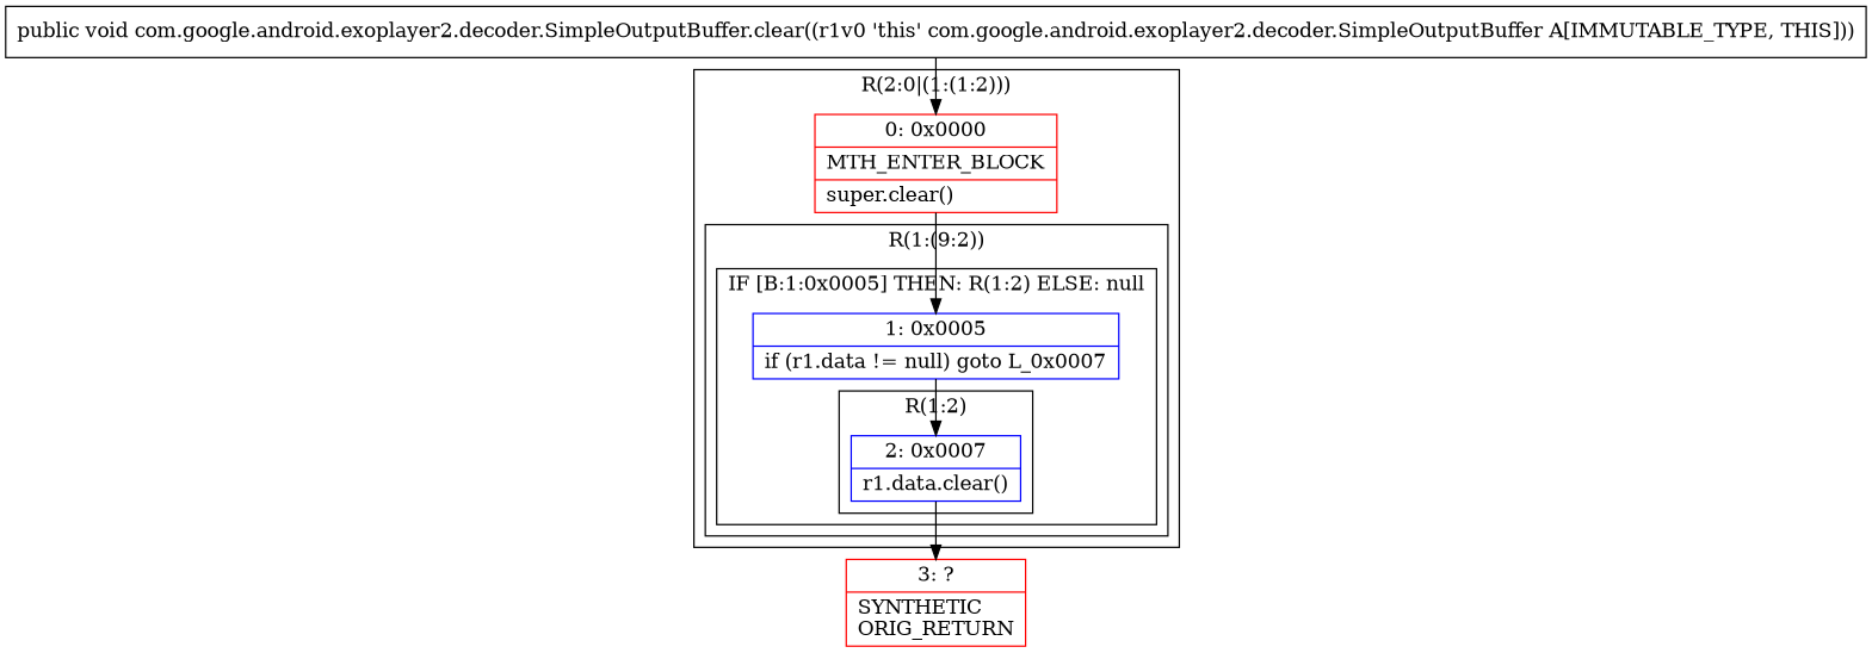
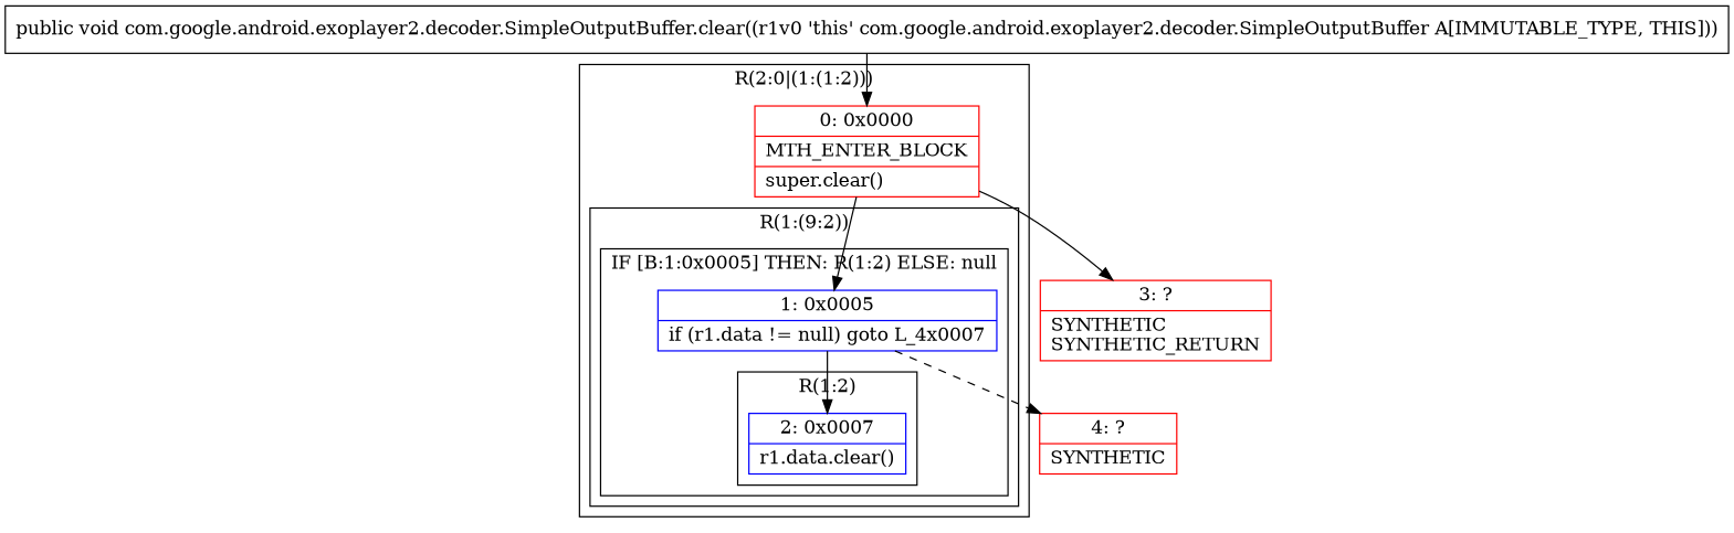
  digraph {
    node [color=red shape=record]
    n1 [color=blue label="{2\:\ 0x0007|r1.data.clear()\l}"]
-   n2 [color=blue label="{1\:\ 0x0005|if (r1.data != null) goto L_0x0007\l}"]
+   n2 [color=blue label="{1\:\ 0x0005|if (r1.data != null) goto L_4x0007\l}"]
    n3 [label="{0\:\ 0x0000|MTH_ENTER_BLOCK\l|super.clear()\l}"]
-   n4 [label="{3\:\ ?|SYNTHETIC\lORIG_RETURN\l}"]
+   n4 [label="{3\:\ ?|SYNTHETIC\lSYNTHETIC_RETURN\l}"]
+   n5 [label="{4\:\ ?|SYNTHETIC\l}"]
    n6 [label="{public void com.google.android.exoplayer2.decoder.SimpleOutputBuffer.clear((r1v0 'this' com.google.android.exoplayer2.decoder.SimpleOutputBuffer A[IMMUTABLE_TYPE, THIS])) }" color=""]
    subgraph cluster_1 {
      label="R(2:0|(1:(1:2)))"
      n3
      subgraph cluster_2 {
        label="R(1:(9:2))"
        subgraph cluster_3 {
          label="IF [B:1:0x0005] THEN: R(1:2) ELSE: null"
          n2
          subgraph cluster_4 {
            label="R(1:2)"
            n1
          }
        }
      }
    }
-   n1 -> n4
+   n3 -> n4
    n2 -> n1
+   n2 -> n5 [style=dashed]
    n3 -> n2
    n6 -> n3
  }
